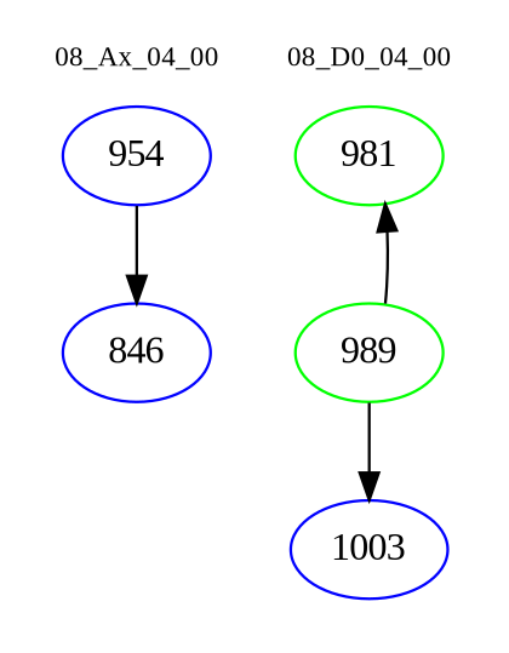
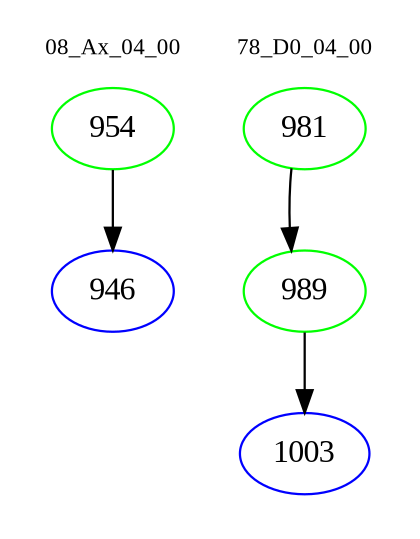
  digraph {
    fontname="Liberation Serif"
    node [color=green fontname="Liberation Serif"]
    edge [color=black fontname="Liberation Serif"]
-   n1 [color=blue label=954]
-   n2 [color=blue label=846]
+   n1 [label=954]
+   n2 [color=blue label=946]
    n3 [label=981]
    n4 [label=989]
    n5 [color=blue label=1003]
    subgraph cluster_1 {
      color=white
      fontsize=10
      label="08_Ax_04_00"
      n1
      n2
    }
    subgraph cluster_2 {
      color=white
      fontsize=10
-     label="08_D0_04_00"
+     label="78_D0_04_00"
      n3
      n4
      n5
    }
    n1 -> n2
-   n4 -> n3
+   n3 -> n4
    n4 -> n5
  }
